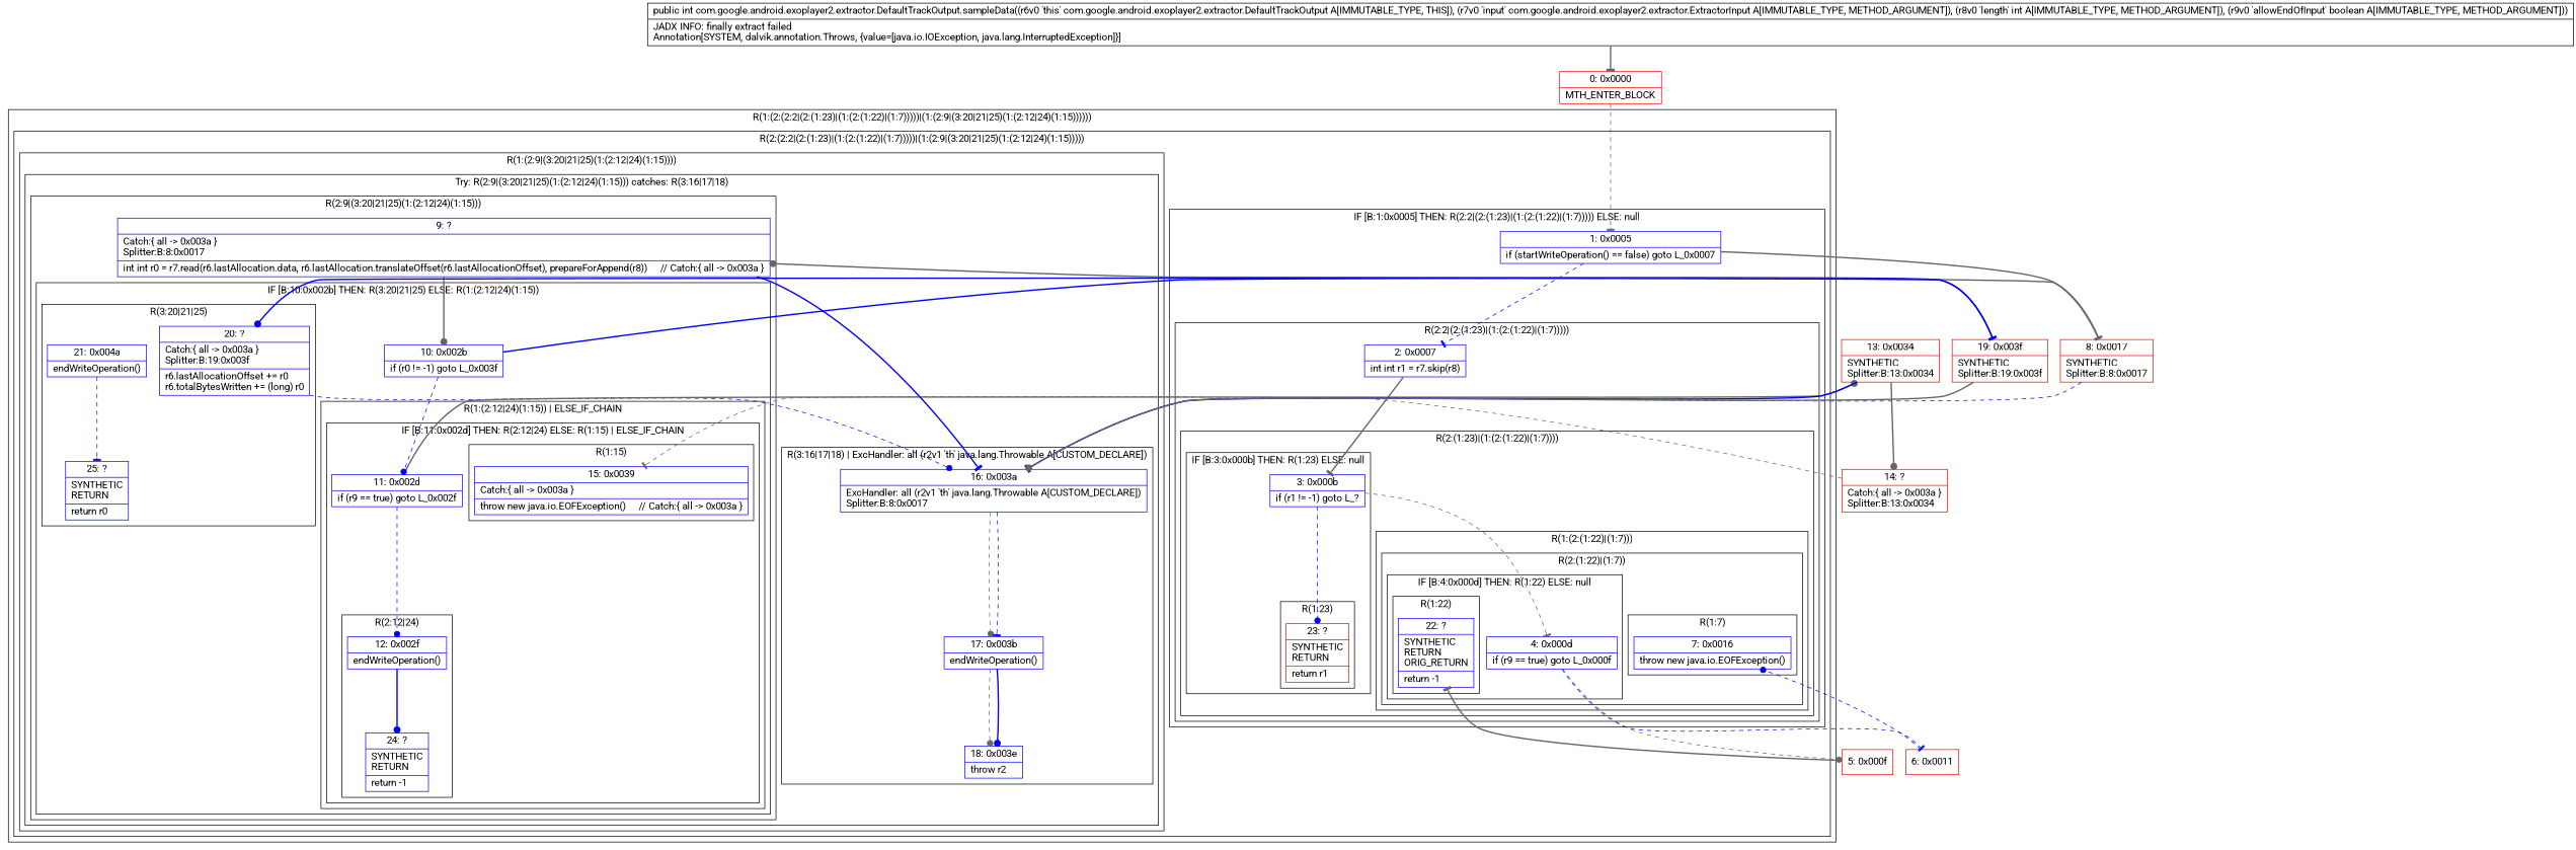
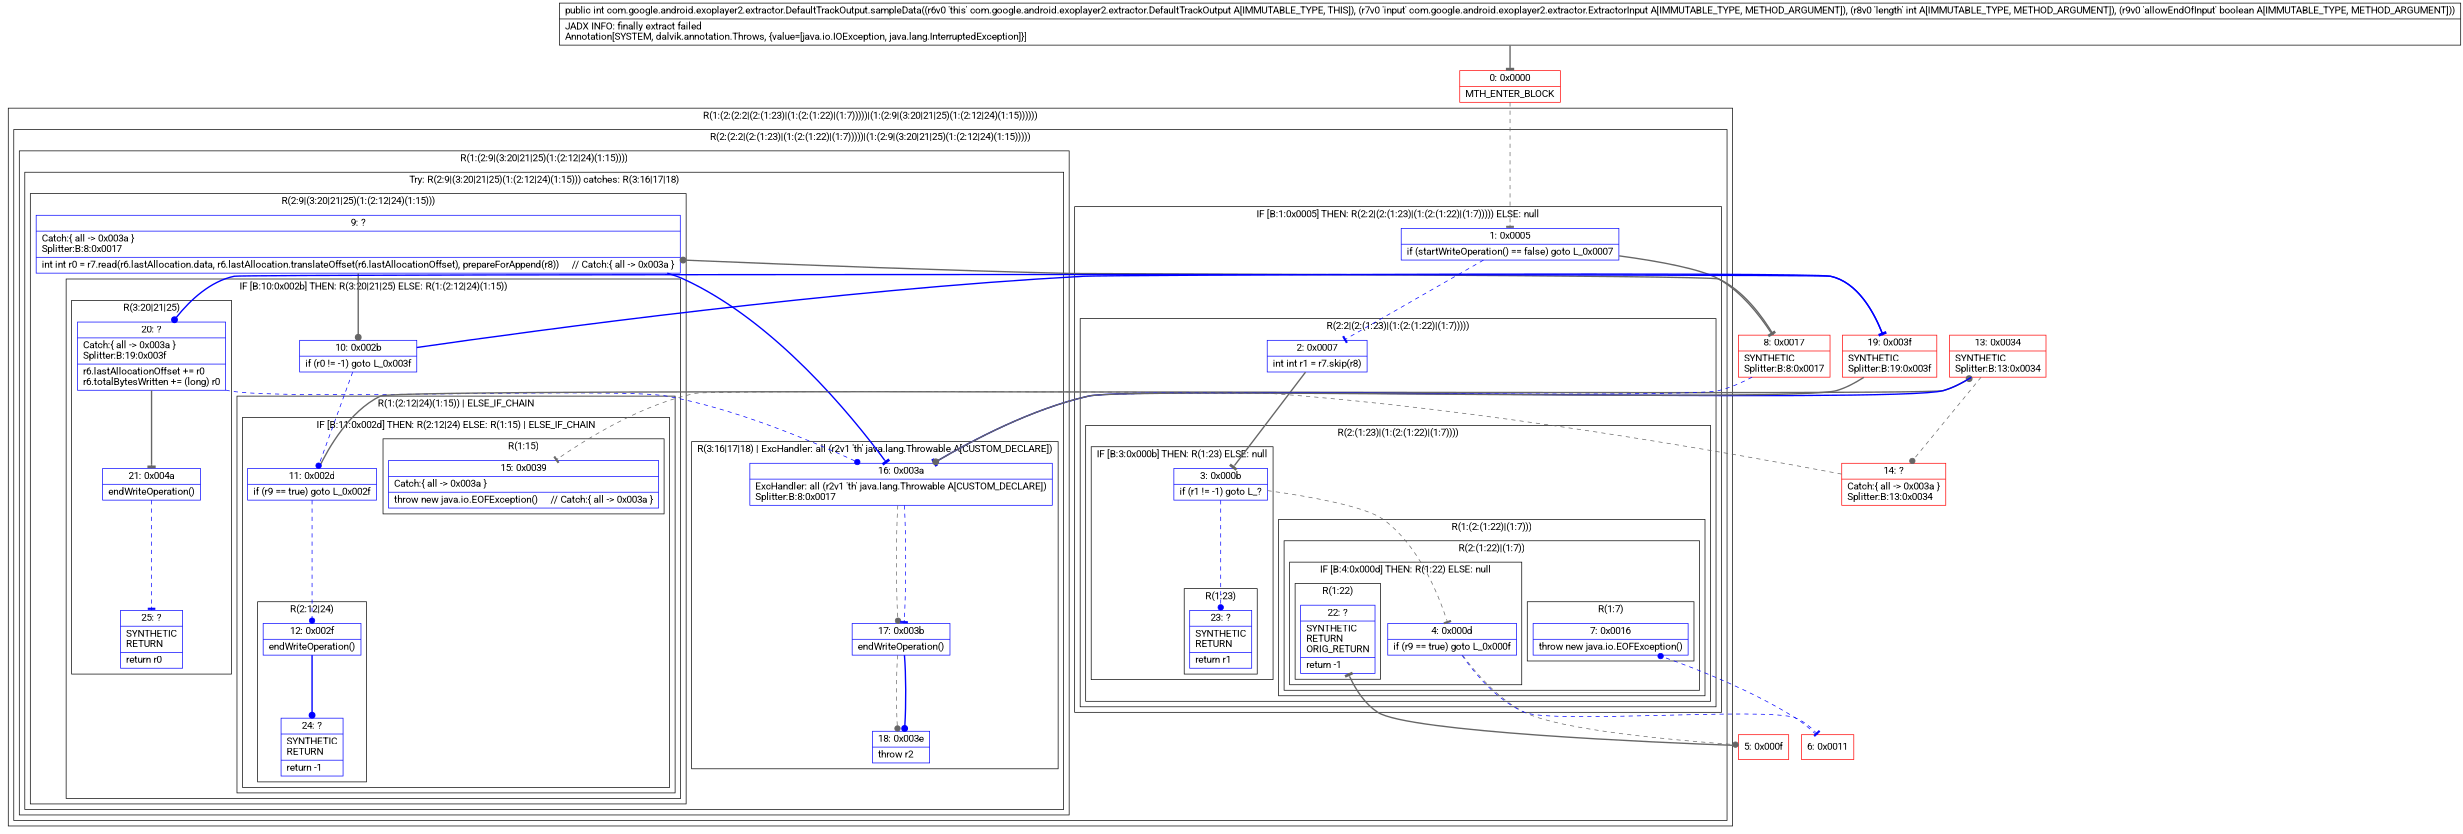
  digraph {
    fontname=Roboto
    node [color=blue fontname=Roboto shape=record]
    edge [arrowhead=dot color=blue fontname=Roboto style=dashed]
-   n1 [color=red label="{23\:\ ?|SYNTHETIC\lRETURN\l|return r1\l}"]
+   n1 [label="{23\:\ ?|SYNTHETIC\lRETURN\l|return r1\l}"]
    n2 [label="{3\:\ 0x000b|if (r1 != \-1) goto L_?\l}"]
    n3 [label="{22\:\ ?|SYNTHETIC\lRETURN\lORIG_RETURN\l|return \-1\l}"]
    n4 [label="{4\:\ 0x000d|if (r9 == true) goto L_0x000f\l}"]
    n5 [label="{7\:\ 0x0016|throw new java.io.EOFException()\l}"]
    n6 [label="{2\:\ 0x0007|int int r1 = r7.skip(r8)\l}"]
    n7 [label="{1\:\ 0x0005|if (startWriteOperation() == false) goto L_0x0007\l}"]
    n8 [label="{20\:\ ?|Catch:\{ all \-\> 0x003a \}\lSplitter:B:19:0x003f\l|r6.lastAllocationOffset += r0\lr6.totalBytesWritten += (long) r0\l}"]
    n9 [label="{21\:\ 0x004a|endWriteOperation()\l}"]
    n10 [label="{25\:\ ?|SYNTHETIC\lRETURN\l|return r0\l}"]
    n11 [label="{12\:\ 0x002f|endWriteOperation()\l}"]
    n12 [label="{24\:\ ?|SYNTHETIC\lRETURN\l|return \-1\l}"]
    n13 [label="{15\:\ 0x0039|Catch:\{ all \-\> 0x003a \}\l|throw new java.io.EOFException()     \/\/ Catch:\{ all \-\> 0x003a \}\l}"]
    n14 [label="{11\:\ 0x002d|if (r9 == true) goto L_0x002f\l}"]
    n15 [label="{10\:\ 0x002b|if (r0 != \-1) goto L_0x003f\l}"]
    n16 [label="{9\:\ ?|Catch:\{ all \-\> 0x003a \}\lSplitter:B:8:0x0017\l|int int r0 = r7.read(r6.lastAllocation.data, r6.lastAllocation.translateOffset(r6.lastAllocationOffset), prepareForAppend(r8))     \/\/ Catch:\{ all \-\> 0x003a \}\l}"]
    n17 [label="{16\:\ 0x003a|ExcHandler: all (r2v1 'th' java.lang.Throwable A[CUSTOM_DECLARE])\lSplitter:B:8:0x0017\l}"]
    n18 [label="{17\:\ 0x003b|endWriteOperation()\l}"]
    n19 [label="{18\:\ 0x003e|throw r2\l}"]
    n20 [color=red label="{5\:\ 0x000f}"]
    n21 [color=red label="{6\:\ 0x0011}"]
    n22 [color=red label="{8\:\ 0x0017|SYNTHETIC\lSplitter:B:8:0x0017\l}"]
    n23 [color=red label="{13\:\ 0x0034|SYNTHETIC\lSplitter:B:13:0x0034\l}"]
    n24 [color=red label="{19\:\ 0x003f|SYNTHETIC\lSplitter:B:19:0x003f\l}"]
    n25 [color=red label="{14\:\ ?|Catch:\{ all \-\> 0x003a \}\lSplitter:B:13:0x0034\l}"]
    n26 [color=red label="{0\:\ 0x0000|MTH_ENTER_BLOCK\l}"]
    n27 [label="{public int com.google.android.exoplayer2.extractor.DefaultTrackOutput.sampleData((r6v0 'this' com.google.android.exoplayer2.extractor.DefaultTrackOutput A[IMMUTABLE_TYPE, THIS]), (r7v0 'input' com.google.android.exoplayer2.extractor.ExtractorInput A[IMMUTABLE_TYPE, METHOD_ARGUMENT]), (r8v0 'length' int A[IMMUTABLE_TYPE, METHOD_ARGUMENT]), (r9v0 'allowEndOfInput' boolean A[IMMUTABLE_TYPE, METHOD_ARGUMENT]))  | JADX INFO: finally extract failed\lAnnotation[SYSTEM, dalvik.annotation.Throws, \{value=[java.io.IOException, java.lang.InterruptedException]\}]\l}" color=""]
    subgraph cluster_1 {
      label="R(1:(2:(2:2|(2:(1:23)|(1:(2:(1:22)|(1:7)))))|(1:(2:9|(3:20|21|25)(1:(2:12|24)(1:15))))))"
      subgraph cluster_2 {
        label="R(2:(2:2|(2:(1:23)|(1:(2:(1:22)|(1:7)))))|(1:(2:9|(3:20|21|25)(1:(2:12|24)(1:15)))))"
        subgraph cluster_3 {
          label="IF [B:1:0x0005] THEN: R(2:2|(2:(1:23)|(1:(2:(1:22)|(1:7))))) ELSE: null"
          n7
          subgraph cluster_4 {
            label="R(2:2|(2:(1:23)|(1:(2:(1:22)|(1:7)))))"
            n6
            subgraph cluster_5 {
              label="R(2:(1:23)|(1:(2:(1:22)|(1:7))))"
              subgraph cluster_6 {
                label="IF [B:3:0x000b] THEN: R(1:23) ELSE: null"
                n2
                subgraph cluster_7 {
                  label="R(1:23)"
                  n1
                }
              }
              subgraph cluster_8 {
                label="R(1:(2:(1:22)|(1:7)))"
                subgraph cluster_9 {
                  label="R(2:(1:22)|(1:7))"
                  subgraph cluster_10 {
                    label="IF [B:4:0x000d] THEN: R(1:22) ELSE: null"
                    n4
                    subgraph cluster_11 {
                      label="R(1:22)"
                      n3
                    }
                  }
                  subgraph cluster_12 {
                    label="R(1:7)"
                    n5
                  }
                }
              }
            }
          }
        }
        subgraph cluster_13 {
          label="R(1:(2:9|(3:20|21|25)(1:(2:12|24)(1:15))))"
          subgraph cluster_14 {
            label="Try: R(2:9|(3:20|21|25)(1:(2:12|24)(1:15))) catches: R(3:16|17|18)"
            subgraph cluster_15 {
              label="R(2:9|(3:20|21|25)(1:(2:12|24)(1:15)))"
              n16
              subgraph cluster_16 {
                label="IF [B:10:0x002b] THEN: R(3:20|21|25) ELSE: R(1:(2:12|24)(1:15))"
                n15
                subgraph cluster_17 {
                  label="R(3:20|21|25)"
                  n8
                  n9
                  n10
                }
                subgraph cluster_18 {
                  label="R(1:(2:12|24)(1:15)) | ELSE_IF_CHAIN\l"
                  subgraph cluster_19 {
                    label="IF [B:11:0x002d] THEN: R(2:12|24) ELSE: R(1:15) | ELSE_IF_CHAIN\l"
                    n14
                    subgraph cluster_20 {
                      label="R(2:12|24)"
                      n11
                      n12
                    }
                    subgraph cluster_21 {
                      label="R(1:15)"
                      n13
                    }
                  }
                }
              }
            }
            subgraph cluster_22 {
              label="R(3:16|17|18) | ExcHandler: all (r2v1 'th' java.lang.Throwable A[CUSTOM_DECLARE])\l"
              n17
              n18
              n19
            }
          }
        }
      }
    }
    subgraph cluster_23 {
      label="R(3:16|17|18) | ExcHandler: all (r2v1 'th' java.lang.Throwable A[CUSTOM_DECLARE])\l"
    }
    n2 -> n1
    n2 -> n4 [arrowhead=tee color=gray40]
    n4 -> n20 [color=gray40]
    n4 -> n21 [arrowhead=tee]
    n6 -> n2 [arrowhead=tee color=gray40 style=bold]
    n7 -> n6 [arrowhead=tee]
    n7 -> n22 [arrowhead=tee color=gray40 style=bold]
+   n8 -> n9 [arrowhead=tee color=gray40 style=bold]
    n8 -> n17
    n9 -> n10 [arrowhead=tee]
    n11 -> n12 [style=bold]
    n14 -> n11
    n14 -> n23 [color=gray40 style=bold]
    n15 -> n14
    n15 -> n24 [arrowhead=tee style=bold]
    n16 -> n15 [color=gray40 style=bold]
    n16 -> n17 [arrowhead=tee style=bold]
    n17 -> n18 [color=gray40]
    n17 -> n18 [arrowhead=tee]
    n18 -> n19 [color=gray40]
    n18 -> n19 [style=bold]
    n20 -> n3 [arrowhead=tee color=gray40 style=bold]
    n21 -> n5
    n22 -> n16 [color=gray40 style=bold]
    n22 -> n17 [arrowhead=tee]
    n23 -> n17 [arrowhead=tee style=bold]
-   n23 -> n25 [color=gray40 style=bold]
+   n23 -> n25 [color=gray40]
    n24 -> n8 [style=bold]
    n24 -> n17 [color=gray40 style=bold]
    n25 -> n13 [arrowhead=tee color=gray40]
    n26 -> n7 [arrowhead=tee color=gray40]
    n27 -> n26 [arrowhead=tee color=gray40 style=bold]
  }
